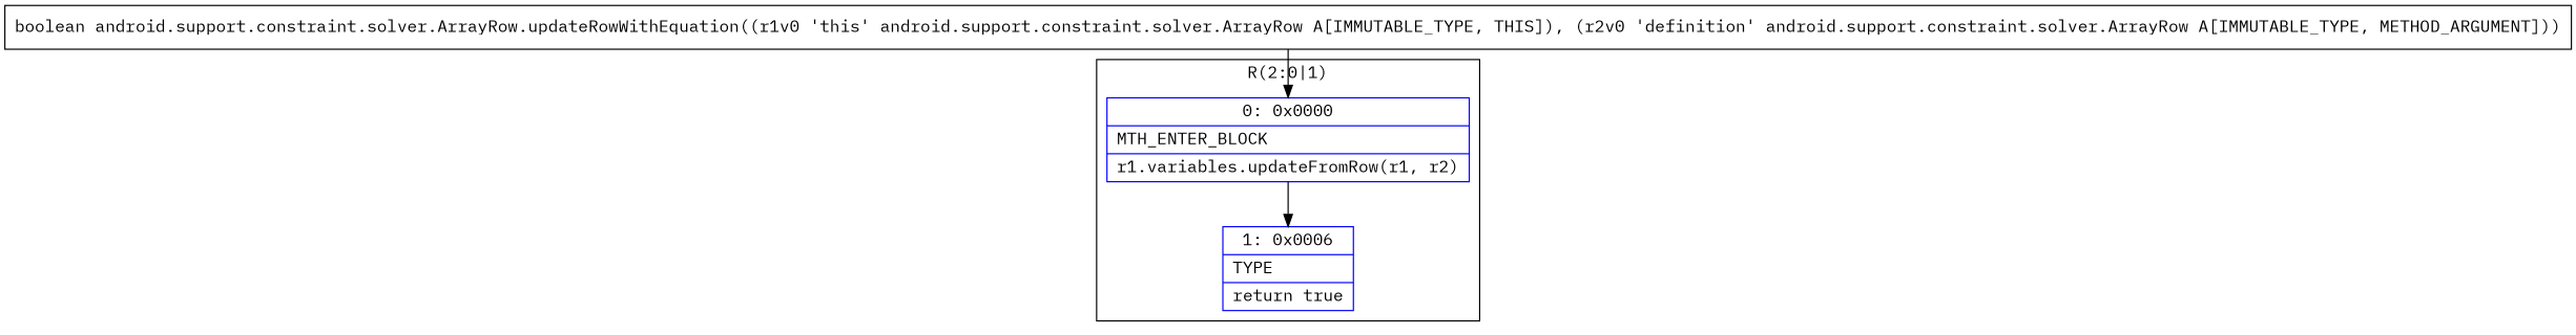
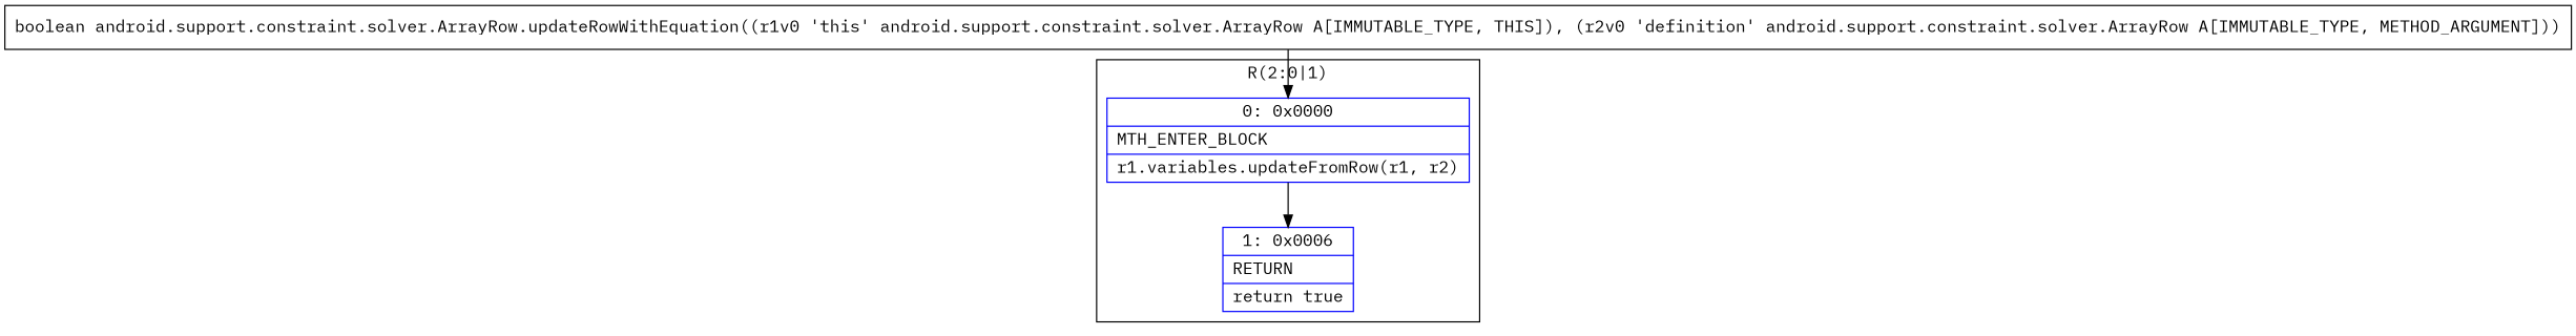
  digraph {
    fontname="IBM Plex Mono"
    node [color=blue shape=record fontname="IBM Plex Mono"]
    edge [fontname="IBM Plex Mono"]
    n1 [label="{0\:\ 0x0000|MTH_ENTER_BLOCK\l|r1.variables.updateFromRow(r1, r2)\l}"]
-   n2 [label="{1\:\ 0x0006|TYPE\l|return true\l}"]
+   n2 [label="{1\:\ 0x0006|RETURN\l|return true\l}"]
    n3 [label="{boolean android.support.constraint.solver.ArrayRow.updateRowWithEquation((r1v0 'this' android.support.constraint.solver.ArrayRow A[IMMUTABLE_TYPE, THIS]), (r2v0 'definition' android.support.constraint.solver.ArrayRow A[IMMUTABLE_TYPE, METHOD_ARGUMENT])) }" color=""]
    subgraph cluster_1 {
      label="R(2:0|1)"
      n1
      n2
    }
    n1 -> n2
    n3 -> n1
  }
